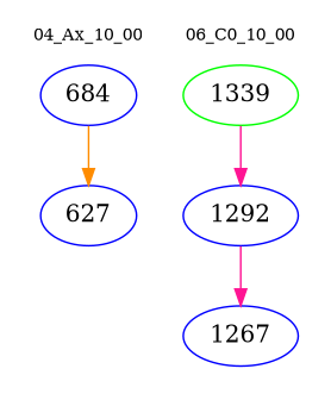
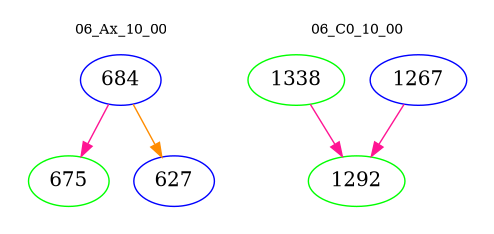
  digraph {
    node [color=blue]
    edge [color=deeppink]
    n1 [label=684]
+   n2 [color=green label=675]
    n3 [label=627]
-   n4 [label=1292]
+   n4 [color=green label=1292]
    n5 [label=1267]
-   n6 [color=green label=1339]
+   n6 [color=green label=1338]
    subgraph cluster_1 {
      color=white
      fontsize=10
-     label="04_Ax_10_00"
+     label="06_Ax_10_00"
      n1
+     n2
      n3
    }
    subgraph cluster_2 {
      color=white
      fontsize=10
      label="06_C0_10_00"
      n4
      n5
      n6
    }
+   n1 -> n2
    n1 -> n3 [color=darkorange]
-   n4 -> n5
+   n5 -> n4
    n6 -> n4
  }
